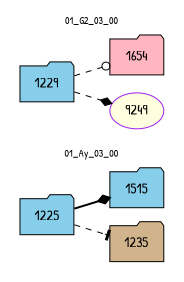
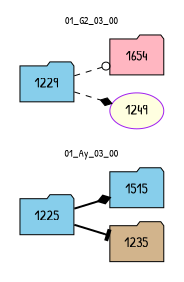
  digraph {
    fontname="Patrick Hand"
    rankdir=LR
    node [color=black fillcolor=skyblue fontname="Patrick Hand" shape=folder style=filled]
    edge [arrowhead=diamond color=black fontname="Patrick Hand" style=bold]
    n1 [label=1225]
    n2 [fillcolor=tan label=1235]
    n3 [label=1515]
    n4 [label=1229]
-   n5 [color=purple fillcolor=lightyellow label=9249 shape=ellipse]
+   n5 [color=purple fillcolor=lightyellow label=1249 shape=ellipse]
    n6 [fillcolor=lightpink label=1654]
    subgraph cluster_1 {
      color=white
      fontsize=10
      label="01_Ay_03_00"
      n1
      n2
      n3
    }
    subgraph cluster_2 {
      color=white
      fontsize=10
      label="01_G2_03_00"
      n4
      n5
      n6
    }
-   n1 -> n2 [arrowhead=tee style=dashed]
+   n1 -> n2 [arrowhead=tee]
    n1 -> n3
    n4 -> n5 [style=dashed]
    n4 -> n6 [arrowhead=odot style=dashed]
  }
